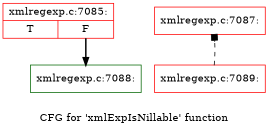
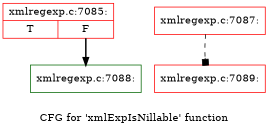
  digraph {
    label="CFG for 'xmlExpIsNillable' function"
    node [color=red shape=record]
    n1 [label="{xmlregexp.c:7085:|{<s0>T|<s1>F}}"]
    n2 [color=darkgreen label="{xmlregexp.c:7088:}"]
    n3 [label="{xmlregexp.c:7087:}"]
    n4 [label="{xmlregexp.c:7089:}"]
    n1 -> n2 [arrowhead=normal style=bold tailport=s1]
-   n4 -> n3 [arrowhead=box style=dashed]
+   n3 -> n4 [arrowhead=box style=dashed]
  }
